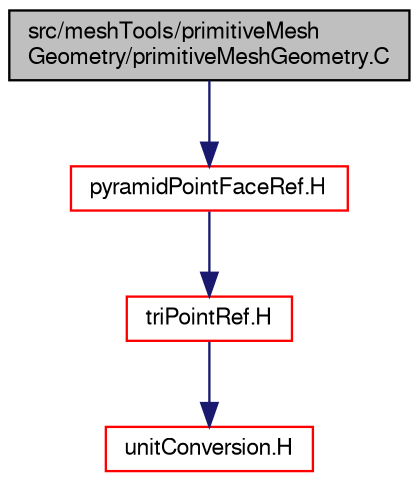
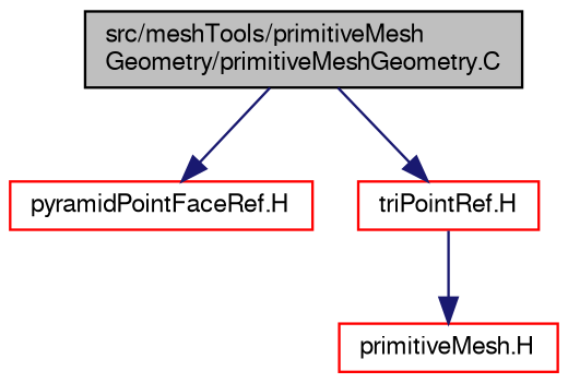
  digraph {
    node [color=red fontname=FreeSans fontsize=10 shape=record]
    edge [color=midnightblue fontname=FreeSans fontsize=10 labelfontname=FreeSans labelfontsize=10 style=solid]
    n1 [color=black fillcolor=grey75 fontcolor=black height=0.2 label="src/meshTools/primitiveMesh\lGeometry/primitiveMeshGeometry.C" style=filled width=0.4]
    n2 [height=0.2 label="pyramidPointFaceRef.H" width=0.4]
    n3 [height=0.2 label="triPointRef.H" width=0.4]
-   n4 [height=0.2 label="unitConversion.H" width=0.4]
+   n4 [height=0.2 label="primitiveMesh.H" width=0.4]
    n1 -> n2
-   n2 -> n3
+   n1 -> n3
    n3 -> n4
  }
